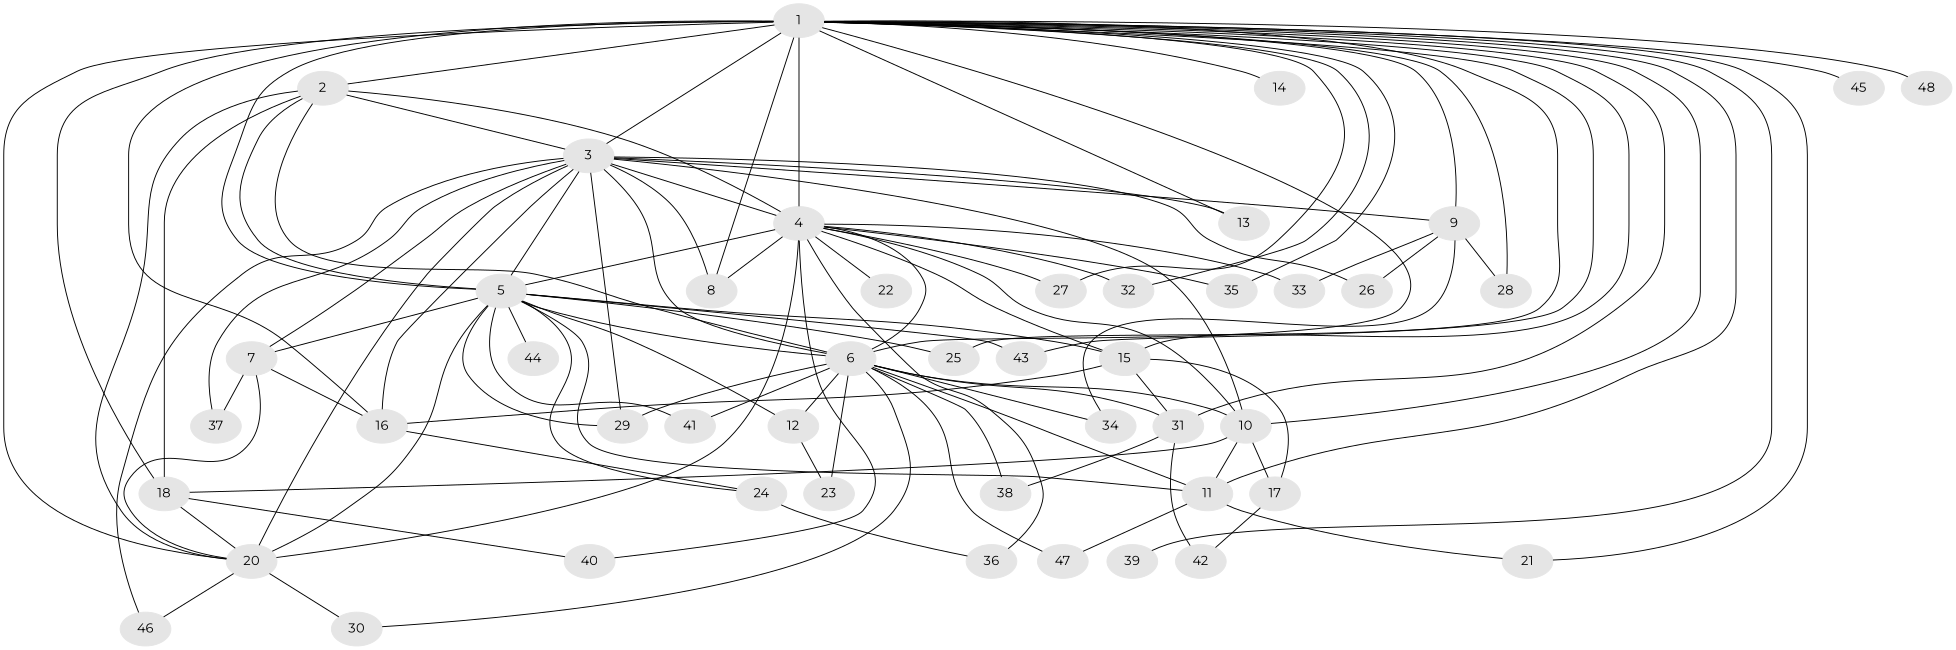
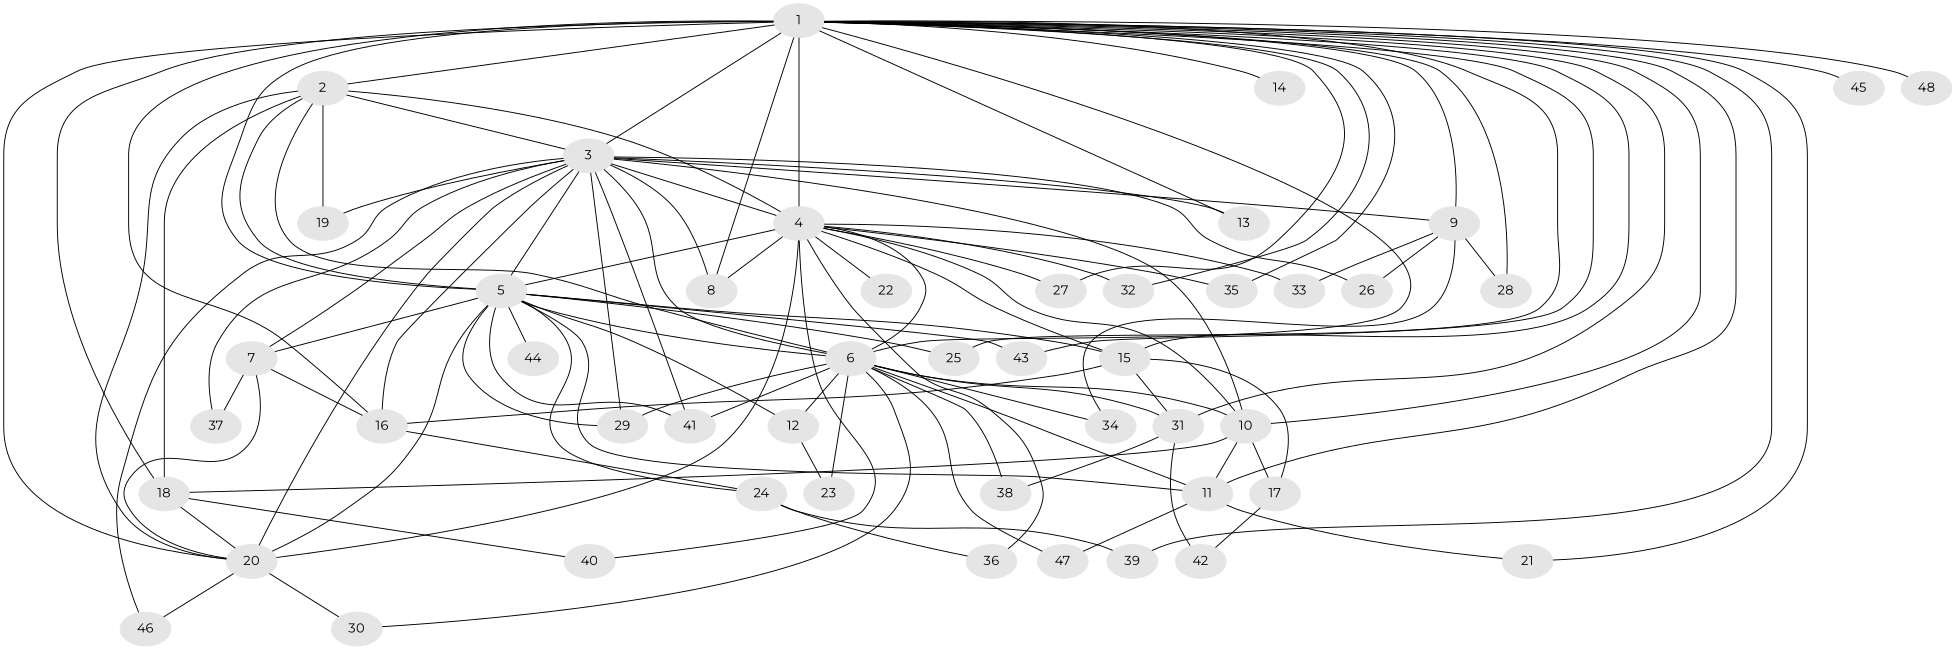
  graph {
    fontname=Montserrat
    node [color=gray90 fontname=Montserrat style=filled]
    edge [fontname=Montserrat weight=1.0]
    1
    2
    3
    4
    5
    6
    8
    9
    10
    11
    13
    14
    15
    16
    18
    20
    21
    25
    27
    28
    31
    32
    35
    39
    43
    45
    48
+   19
    7
    26
    29
    37
    41
    46
    22
    33
    36
    40
    12
    24
    44
    23
    30
    34
    38
    47
    17
    42
    1 -- 2 [weight=5.0]
    1 -- 3 [weight=8.0]
    1 -- 4 [weight=3.0]
    1 -- 5 [weight=7.0]
    1 -- 6 [weight=4.0]
    1 -- 8
    1 -- 9 [weight=3.0]
    1 -- 10
    1 -- 11
    1 -- 13
    1 -- 14
    1 -- 15 [weight=3.0]
    1 -- 16
    1 -- 18 [weight=4.0]
    1 -- 20
    1 -- 21
    1 -- 25
    1 -- 27
    1 -- 28
    1 -- 31
    1 -- 32
    1 -- 35
    1 -- 39
    1 -- 43
    1 -- 45 [weight=2.0]
    1 -- 48
    2 -- 3 [weight=3.0]
    2 -- 4 [weight=2.0]
    2 -- 5 [weight=2.0]
    2 -- 6
    2 -- 18 [weight=6.0]
    2 -- 20
+   2 -- 19
    3 -- 4 [weight=2.0]
    3 -- 5 [weight=4.0]
    3 -- 6 [weight=2.0]
    3 -- 8
    3 -- 9
    3 -- 10
    3 -- 13
    3 -- 16
    3 -- 20 [weight=2.0]
+   3 -- 19
    3 -- 7 [weight=5.0]
    3 -- 26
    3 -- 29
    3 -- 37
+   3 -- 41
    3 -- 46
    4 -- 5 [weight=3.0]
    4 -- 6
    4 -- 8
    4 -- 10 [weight=2.0]
    4 -- 15
    4 -- 20
    4 -- 27
    4 -- 32
    4 -- 35
    4 -- 22
    4 -- 33
    4 -- 36
    4 -- 40
    5 -- 6 [weight=3.0]
    5 -- 11 [weight=2.0]
    5 -- 15 [weight=6.0]
    5 -- 20
    5 -- 25
    5 -- 43
    5 -- 7
    5 -- 29
    5 -- 41
    5 -- 12
    5 -- 24
    5 -- 44
    6 -- 10
    6 -- 11
    6 -- 31
    6 -- 29
    6 -- 41
    6 -- 12
    6 -- 23
    6 -- 30
    6 -- 34
    6 -- 38
    6 -- 47
    9 -- 28
    9 -- 26
    9 -- 33
    9 -- 34
    10 -- 11
    10 -- 18
    10 -- 17
    11 -- 21
    11 -- 47
    15 -- 16
    15 -- 31
    15 -- 17
    16 -- 24
    18 -- 20
    18 -- 40
    20 -- 46
    20 -- 30
    31 -- 38
    31 -- 42
    7 -- 16
    7 -- 20
    7 -- 37
    12 -- 23
+   24 -- 39
    24 -- 36
    17 -- 42
  }
